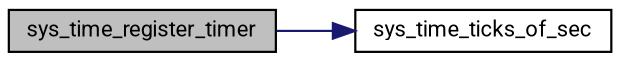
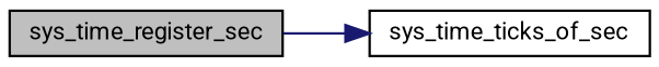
  digraph {
    rankdir=LR
    fontname=Roboto
    node [color=black fontname=Roboto fontsize=10 shape=record style=filled]
-   n1 [fillcolor=grey75 fontcolor=black height=0.2 label=sys_time_register_timer width=0.4]
+   n1 [fillcolor=grey75 fontcolor=black height=0.2 label=sys_time_register_sec width=0.4]
    n2 [fillcolor=white height=0.2 label=sys_time_ticks_of_sec width=0.4]
    n1 -> n2 [color=midnightblue fontname=Roboto fontsize=10 labelfontname=FreeSans labelfontsize=10 style=solid]
  }
